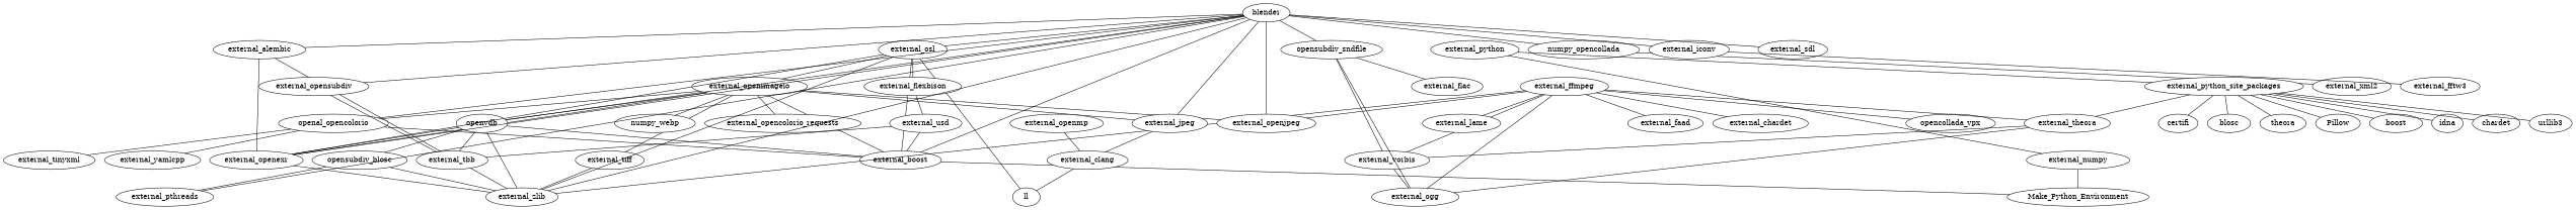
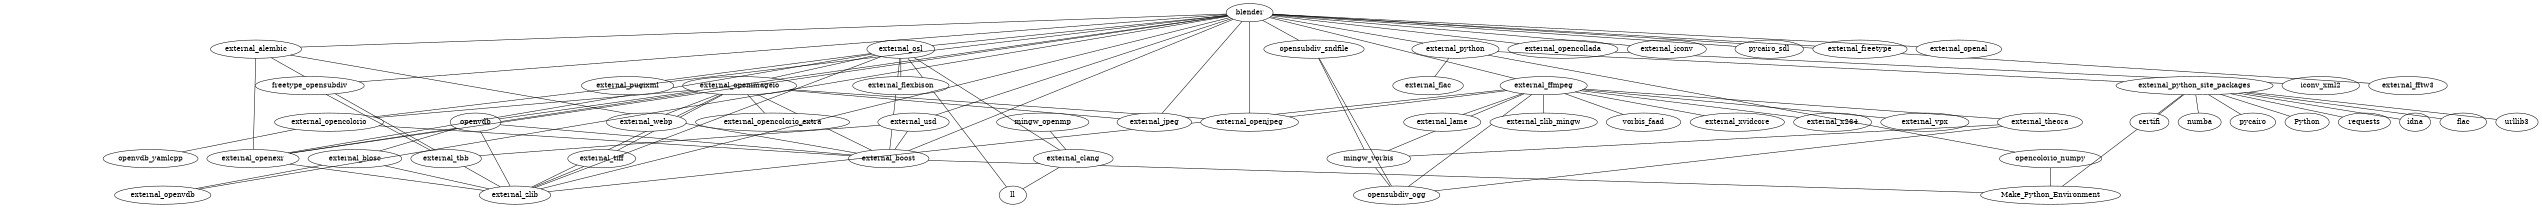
  strict graph {
    autosize=false
    splines=false
    node [fillcolor=white style=filled]
    external_alembic
    external_boost
    external_zlib
    external_openexr
    Make_Python_Environment
-   external_blosc [label=opensubdiv_blosc]
-   external_pthreads
+   external_blosc
+   external_pthreads [label=external_openvdb]
    external_clang
    ll
    external_ffmpeg
-   external_faad
+   external_faad [label=vorbis_faad]
    external_openjpeg
-   external_xvidcore [label=external_chardet]
-   external_vpx [label=opencollada_vpx]
+   external_xvidcore
+   external_x264
+   external_vpx
    external_theora
-   external_vorbis
-   external_ogg
+   external_vorbis [label=mingw_vorbis]
+   external_ogg [label=opensubdiv_ogg]
    external_lame
-   external_numpy
-   external_opencollada [label=numpy_opencollada]
-   external_xml2
-   external_opencolorio [label=openal_opencolorio]
-   external_tinyxml
-   external_yamlcpp
+   external_zlib_mingw
+   external_numpy [label=opencolorio_numpy]
+   external_opencollada
+   external_xml2 [label=iconv_xml2]
+   external_opencolorio
+   external_yamlcpp [label=openvdb_yamlcpp]
    external_openimageio
    external_jpeg
    external_tiff
-   external_webp [label=numpy_webp]
-   external_opencolorio_extra [label=external_opencolorio_requests]
-   external_openmp
-   external_opensubdiv
+   external_webp
+   external_opencolorio_extra
+   external_openmp [label=mingw_openmp]
+   external_opensubdiv [label=freetype_opensubdiv]
    external_tbb
    openvdb
    external_osl
    external_flexbison
+   external_pugixml
    external_python_site_packages
-   requests [label=boost]
+   requests
    idna
-   chardet
+   chardet [label=flac]
    urllib3
    certifi
-   numba [label=blosc]
-   pycairo [label=theora]
-   Pillow
+   numba
+   pycairo
+   Pillow [label=Python]
    n48 [label=opensubdiv_sndfile]
    external_flac
    blender
    external_python
    external_iconv
    external_fftw3
    external_usd
-   external_sdl
+   external_sdl [label=pycairo_sdl]
+   external_freetype
+   external_openal
+   external_alembic -- external_boost
    external_alembic -- external_zlib
    external_alembic -- external_openexr
    external_boost -- Make_Python_Environment
    external_openexr -- external_zlib
    external_blosc -- external_zlib
    external_blosc -- external_pthreads
    external_clang -- ll
    external_ffmpeg -- external_zlib
    external_ffmpeg -- external_faad
    external_ffmpeg -- external_openjpeg
    external_ffmpeg -- external_xvidcore
+   external_ffmpeg -- external_x264
    external_ffmpeg -- external_vpx
    external_ffmpeg -- external_theora
    external_ffmpeg -- external_vorbis
    external_ffmpeg -- external_ogg
    external_ffmpeg -- external_lame
+   external_ffmpeg -- external_zlib_mingw
    external_theora -- external_vorbis
    external_theora -- external_ogg
    external_vorbis -- external_ogg
    external_numpy -- Make_Python_Environment
    external_opencollada -- external_xml2
    external_opencolorio -- external_boost
-   external_opencolorio -- external_tinyxml
    external_opencolorio -- external_yamlcpp
    external_openimageio -- external_boost
-   external_openimageio -- openvdb
+   external_openimageio -- external_zlib
    external_openimageio -- external_openexr
    external_openimageio -- external_openjpeg
    external_openimageio -- external_opencolorio
    external_openimageio -- external_jpeg
    external_openimageio -- external_tiff
    external_openimageio -- external_webp
    external_openimageio -- external_opencolorio_extra
    external_tiff -- external_zlib
    external_openmp -- external_clang
    external_opensubdiv -- external_tbb
    openvdb -- external_boost
    openvdb -- external_zlib
-   openvdb -- external_openexr
    openvdb -- external_blosc
-   openvdb -- external_tbb
    external_osl -- external_boost
    external_osl -- external_zlib
    external_osl -- external_openexr
-   external_jpeg -- external_clang
+   external_osl -- external_clang
    external_osl -- ll
    external_osl -- external_openimageio
    external_osl -- external_flexbison
-   external_python_site_packages -- external_theora
+   external_osl -- external_pugixml
+   external_python_site_packages -- Make_Python_Environment
    external_python_site_packages -- requests
    external_python_site_packages -- idna
    external_python_site_packages -- chardet
    external_python_site_packages -- urllib3
    external_python_site_packages -- certifi
    external_python_site_packages -- numba
    external_python_site_packages -- pycairo
    external_python_site_packages -- Pillow
    n48 -- external_vorbis
    n48 -- external_ogg
-   n48 -- external_flac
+   external_python -- external_flac
    blender -- external_alembic
    blender -- external_boost
    blender -- external_zlib
    blender -- external_openexr
    blender -- external_pthreads
+   blender -- external_ffmpeg
    blender -- external_openjpeg
    blender -- external_opencollada
    blender -- external_opencolorio
    blender -- external_jpeg
    blender -- external_opensubdiv
    blender -- openvdb
    blender -- external_osl
    blender -- n48
+   blender -- external_python
    blender -- external_iconv
-   external_iconv -- external_fftw3
-   external_flexbison -- external_usd
+   blender -- external_fftw3
+   blender -- external_usd
    blender -- external_sdl
+   blender -- external_freetype
+   blender -- external_openal
    external_python -- external_numpy
    external_python -- external_python_site_packages
    external_usd -- external_boost
    external_usd -- external_tbb
  }
